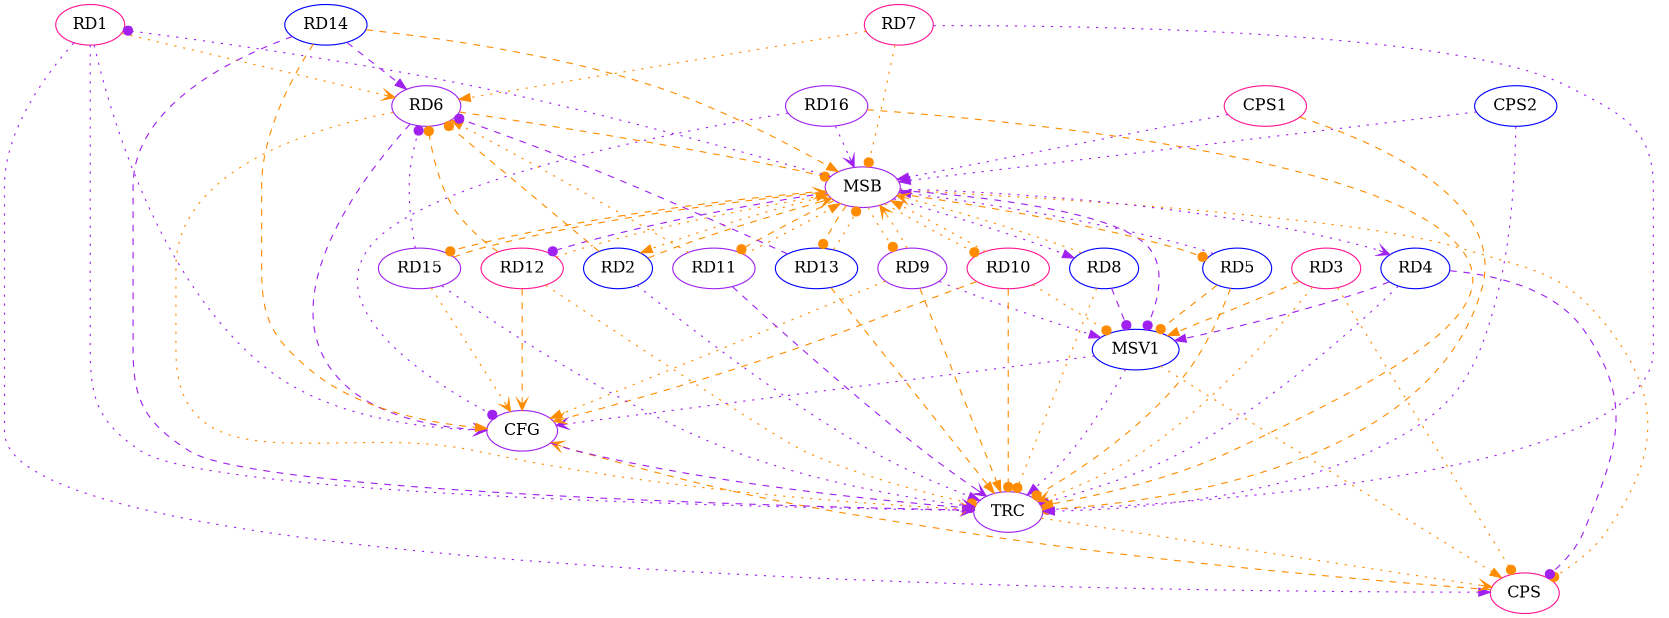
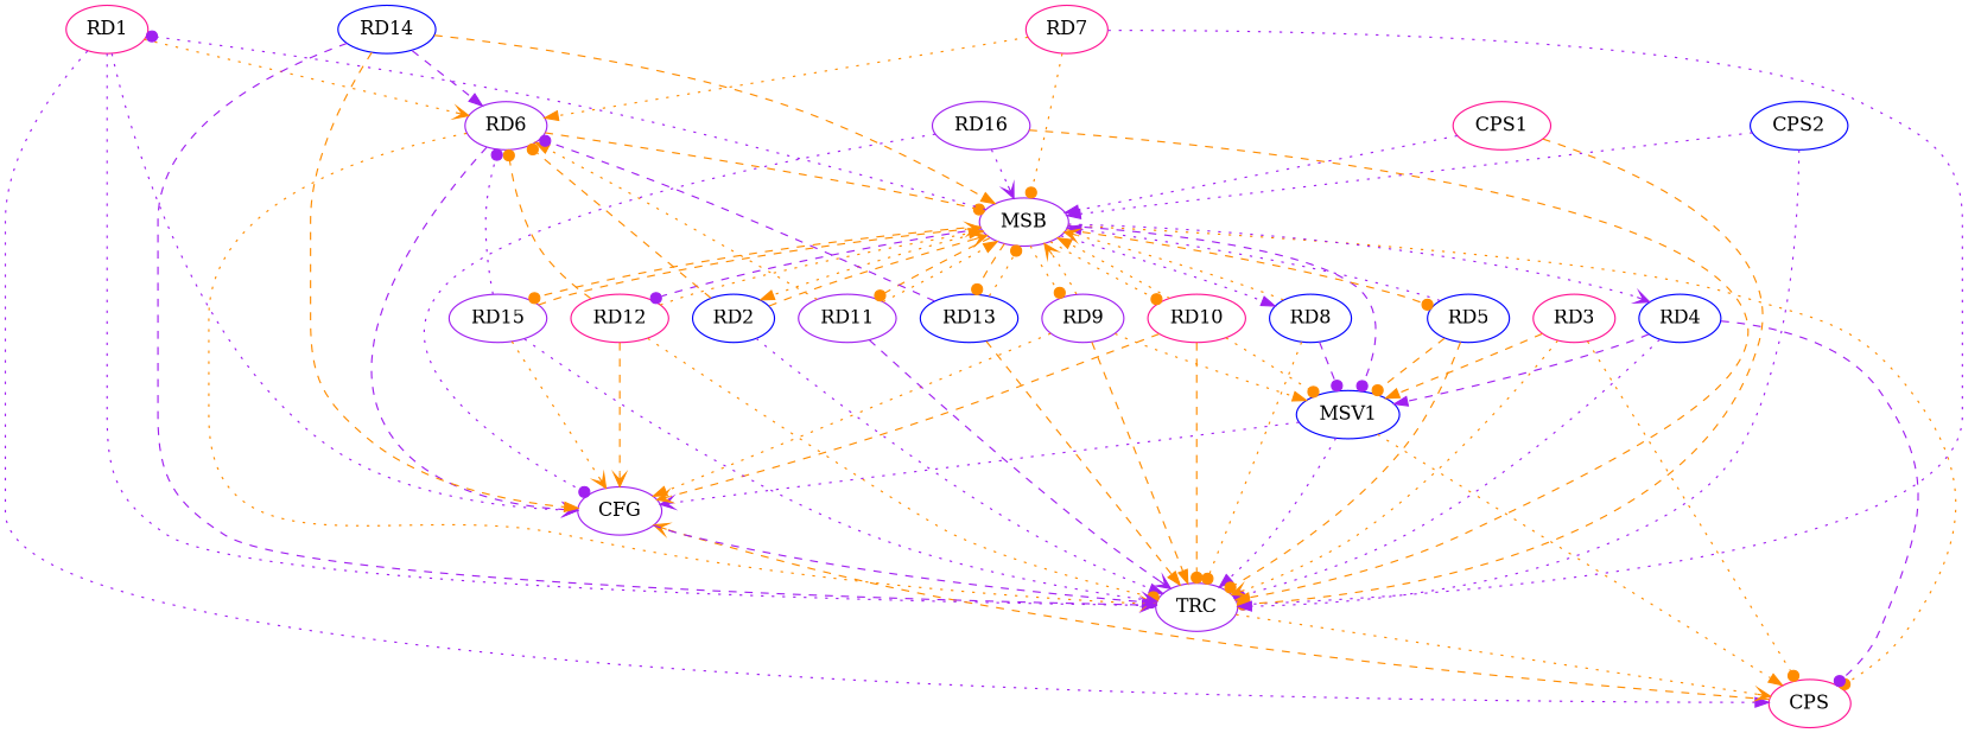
  strict digraph {
    node [color=purple]
    edge [arrowhead=dot color=darkorange style=dotted]
    n1 [color=deeppink label=RD1]
    n2 [label=RD6]
    n3 [color=deeppink label=CPS]
    n4 [label=CFG]
    n5 [label=TRC]
    n6 [label=MSB]
    n7 [color=blue label=RD2]
    n8 [color=blue label=MSV1]
    n9 [color=blue label=RD4]
    n10 [color=blue label=RD5]
    n11 [color=blue label=RD8]
    n12 [label=RD9]
    n13 [color=deeppink label=RD10]
    n14 [label=RD11]
    n15 [color=deeppink label=RD12]
    n16 [color=blue label=RD13]
    n17 [label=RD15]
    n18 [color=deeppink label=RD3]
    n19 [color=deeppink label=RD7]
    n20 [color=blue label=RD14]
    n21 [label=RD16]
    n22 [color=deeppink label=CPS1]
    n23 [color=blue label=CPS2]
    n1 -> n2 [arrowhead=vee]
    n1 -> n3 [arrowhead=normal color=purple]
    n1 -> n4 [arrowhead=vee color=purple]
    n1 -> n5 [arrowhead=normal color=purple]
    n2 -> n4 [arrowhead=vee color=purple style=dashed]
    n2 -> n5 [arrowhead=vee]
    n2 -> n6 [style=dashed]
    n3 -> n4 [arrowhead=vee style=dashed]
    n4 -> n5 [color=purple style=dashed]
    n5 -> n3 [arrowhead=vee]
    n6 -> n1 [color=purple]
    n6 -> n3
    n6 -> n7 [arrowhead=normal]
    n6 -> n8 [color=purple style=dashed]
    n6 -> n9 [arrowhead=vee color=purple]
    n6 -> n10 [style=dashed]
    n6 -> n11 [arrowhead=normal color=purple]
    n6 -> n12
    n6 -> n13
    n6 -> n14 [style=dashed]
    n6 -> n15 [color=purple style=dashed]
    n6 -> n16 [style=dashed]
    n6 -> n17 [style=dashed]
    n7 -> n2 [style=dashed]
    n7 -> n5 [arrowhead=normal color=purple]
    n7 -> n6 [arrowhead=vee style=dashed]
    n8 -> n3 [arrowhead=normal]
    n8 -> n4 [arrowhead=vee color=purple]
    n8 -> n5 [arrowhead=normal color=purple]
    n9 -> n3 [color=purple style=dashed]
    n9 -> n5 [color=purple]
    n9 -> n8 [arrowhead=normal color=purple style=dashed]
    n10 -> n5 [style=dashed]
    n10 -> n6 [arrowhead=normal color=purple]
    n10 -> n8 [style=dashed]
    n11 -> n5
    n11 -> n6 [arrowhead=vee]
    n11 -> n8 [color=purple style=dashed]
    n12 -> n4 [arrowhead=normal]
    n12 -> n5 [arrowhead=normal style=dashed]
    n12 -> n6 [arrowhead=vee]
-   n12 -> n8 [arrowhead=normal color=purple]
+   n12 -> n8 [arrowhead=normal]
    n13 -> n4 [arrowhead=vee style=dashed]
    n13 -> n5 [style=dashed]
    n13 -> n6 [arrowhead=normal]
    n13 -> n8
    n14 -> n2 [arrowhead=normal]
    n14 -> n5 [arrowhead=vee color=purple style=dashed]
    n14 -> n6 [arrowhead=normal]
    n15 -> n2 [style=dashed]
    n15 -> n4 [arrowhead=vee style=dashed]
    n15 -> n5
    n15 -> n6 [arrowhead=normal]
    n16 -> n2 [color=purple style=dashed]
    n16 -> n5 [arrowhead=normal style=dashed]
    n16 -> n6
    n17 -> n2 [color=purple]
    n17 -> n4 [arrowhead=vee]
    n17 -> n5 [arrowhead=vee color=purple]
    n17 -> n6 [arrowhead=vee style=dashed]
    n18 -> n3
    n18 -> n5 [arrowhead=vee]
    n18 -> n8 [arrowhead=normal style=dashed]
    n19 -> n2 [arrowhead=normal]
    n19 -> n5 [color=purple]
    n19 -> n6
    n20 -> n2 [arrowhead=normal color=purple style=dashed]
    n20 -> n4 [arrowhead=normal style=dashed]
    n20 -> n5 [arrowhead=vee color=purple style=dashed]
    n20 -> n6 [arrowhead=normal style=dashed]
    n21 -> n4 [color=purple]
    n21 -> n5 [arrowhead=normal style=dashed]
    n21 -> n6 [arrowhead=vee color=purple]
    n22 -> n5 [style=dashed]
    n22 -> n6 [arrowhead=normal color=purple]
    n23 -> n5 [arrowhead=normal color=purple]
    n23 -> n6 [arrowhead=normal color=purple]
  }
